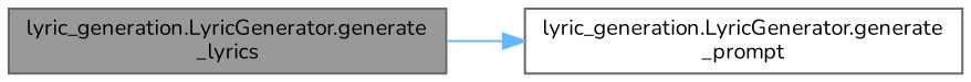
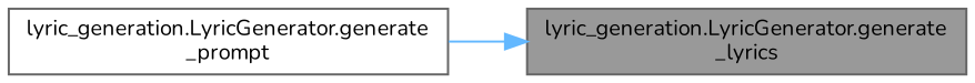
  digraph {
    rankdir=LR
    fontname=Nunito
    node [fontname=Nunito fontsize=10 shape=box style=filled]
    n1 [color=gray40 fillcolor=grey60 fontcolor=black height=0.2 label="lyric_generation.LyricGenerator.generate\l_lyrics" width=0.4]
    n2 [color=grey40 fillcolor=white height=0.2 label="lyric_generation.LyricGenerator.generate\l_prompt" width=0.4]
-   n1 -> n2 [color=steelblue1 fontname=Nunito fontsize=10 labelfontname=Helvetica labelfontsize=10 style=solid]
+   n2 -> n1 [color=steelblue1 fontname=Nunito fontsize=10 labelfontname=Helvetica labelfontsize=10 style=solid]
  }
